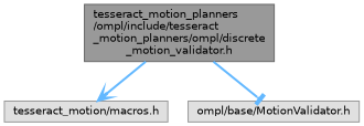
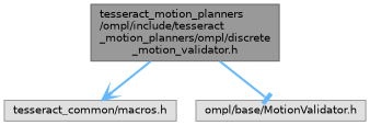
  digraph {
    node [color=grey60 fillcolor="#E0E0E0" fontname=Helvetica fontsize=10 shape=box style=filled]
    edge [color=steelblue1 fontname=Helvetica fontsize=10 labelfontname=Helvetica labelfontsize=10 style=bold]
    n1 [color=gray40 fillcolor=grey60 fontcolor=black height=0.2 label="tesseract_motion_planners\l/ompl/include/tesseract\l_motion_planners/ompl/discrete\l_motion_validator.h" width=0.4]
-   n2 [height=0.2 label="tesseract_motion/macros.h" width=0.4]
+   n2 [height=0.2 label="tesseract_common/macros.h" width=0.4]
    n3 [height=0.2 label="ompl/base/MotionValidator.h" width=0.4]
    n1 -> n2 [arrowhead=vee]
    n1 -> n3 [arrowhead=tee]
  }
